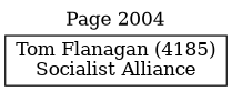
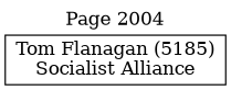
  digraph {
    label="Page 2004"
    labelloc=t
    mclimit=10
-   n1 [label="Tom Flanagan (4185)\nSocialist Alliance" shape=box]
+   n1 [label="Tom Flanagan (5185)\nSocialist Alliance" shape=box]
  }
